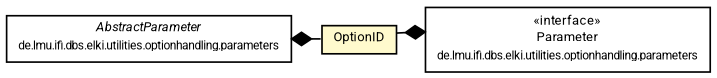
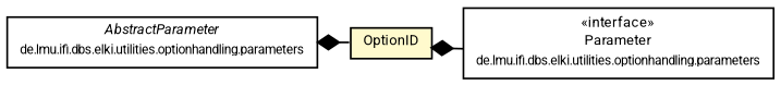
  digraph {
    nodesep=0.15
    rankdir=LR
    ranksep=0.25
    node [fontcolor=black fontname=Roboto fontsize=8 margin=0 shape=plaintext]
    edge [arrowhead=none arrowtail=diamond color=black dir=back fontname=Roboto fontsize=7 labelfontname=Roboto labelfontsize=7 style=dashed weight=6]
    n1 [height=0 label=<<table title="de.lmu.ifi.dbs.elki.utilities.optionhandling.parameters.AbstractParameter" border="0" cellborder="1" cellspacing="0" cellpadding="2" href="parameters/AbstractParameter.html" target="_parent"> 		<tr><td><table border="0" cellspacing="0" cellpadding="1"> 		<tr><td align="center" balign="center"> <font face="Roboto"><i>AbstractParameter</i></font> </td></tr> 		<tr><td align="center" balign="center"> <font face="Roboto" point-size="7.0">de.lmu.ifi.dbs.elki.utilities.optionhandling.parameters</font> </td></tr> 		</table></td></tr> 		</table>> width=0]
    n2 [height=0 label=<<table title="de.lmu.ifi.dbs.elki.utilities.optionhandling.OptionID" border="0" cellborder="1" cellspacing="0" cellpadding="2" bgcolor="lemonChiffon" href="OptionID.html" target="_parent"> 		<tr><td><table border="0" cellspacing="0" cellpadding="1"> 		<tr><td align="center" balign="center"> <font face="Roboto">OptionID</font> </td></tr> 		</table></td></tr> 		</table>> width=0]
    n3 [height=0 label=<<table title="de.lmu.ifi.dbs.elki.utilities.optionhandling.parameters.Parameter" border="0" cellborder="1" cellspacing="0" cellpadding="2" href="parameters/Parameter.html" target="_parent"> 		<tr><td><table border="0" cellspacing="0" cellpadding="1"> 		<tr><td align="center" balign="center"> &#171;interface&#187; </td></tr> 		<tr><td align="center" balign="center"> <font face="Roboto">Parameter</font> </td></tr> 		<tr><td align="center" balign="center"> <font face="Roboto" point-size="7.0">de.lmu.ifi.dbs.elki.utilities.optionhandling.parameters</font> </td></tr> 		</table></td></tr> 		</table>> width=0]
    n1 -> n2
-   n3 -> n2
+   n2 -> n3
  }
